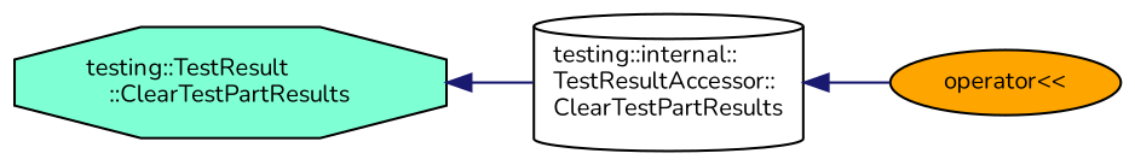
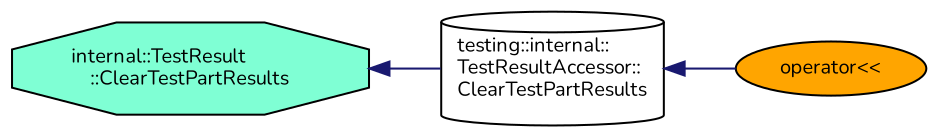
  digraph {
    rankdir=LR
    fontname=Nunito
    node [color=black fontname=Nunito fontsize=10 style=filled]
    edge [color=midnightblue dir=back fontname=Nunito fontsize=10 labelfontname=Helvetica labelfontsize=10 style=solid]
-   n1 [fillcolor=aquamarine fontcolor=black height=0.2 label="testing::TestResult\l::ClearTestPartResults" shape=octagon width=0.4]
+   n1 [fillcolor=aquamarine fontcolor=black height=0.2 label="internal::TestResult\l::ClearTestPartResults" shape=octagon width=0.4]
    n2 [fillcolor=white height=0.2 label="testing::internal::\lTestResultAccessor::\lClearTestPartResults" shape=cylinder width=0.4]
    n3 [fillcolor=orange height=0.2 label="operator\<\<" shape=ellipse width=0.4]
    n1 -> n2
    n2 -> n3
  }
